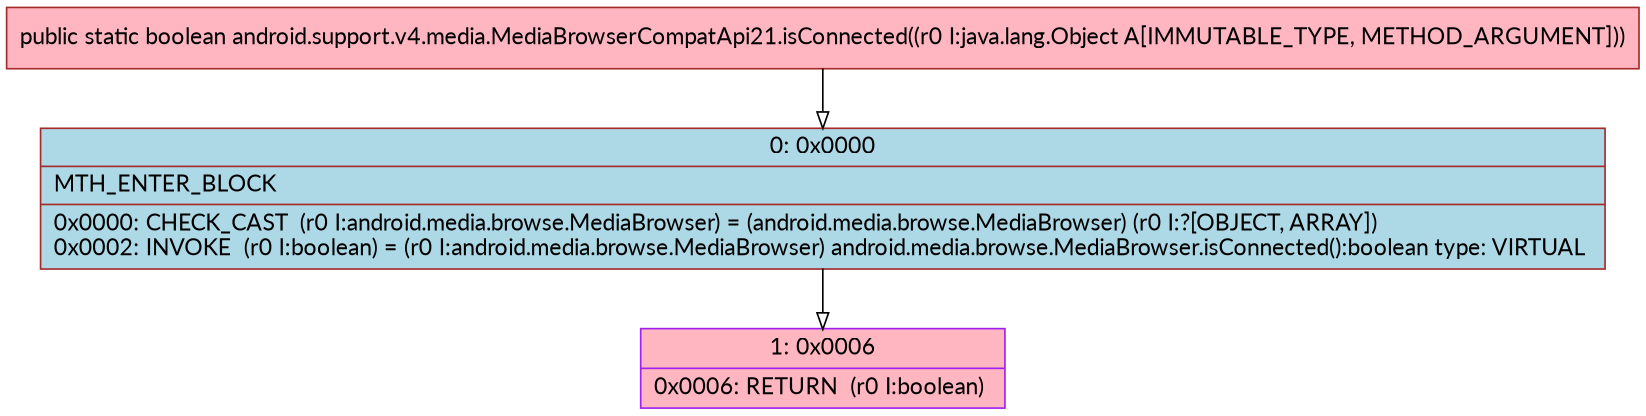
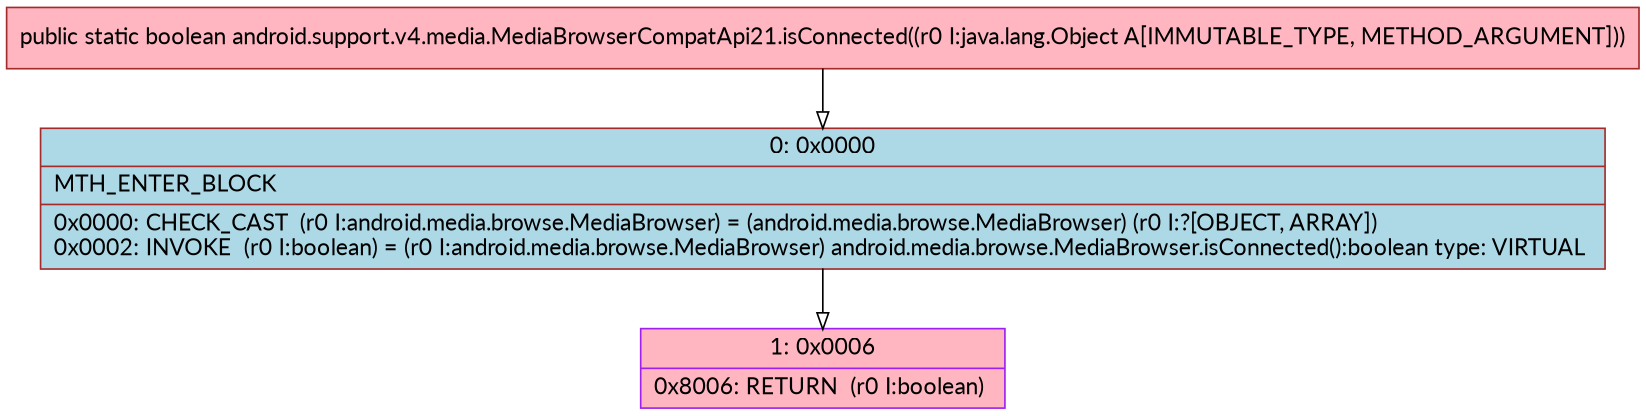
  digraph {
    fontname=Lato
    node [shape=record style=filled fillcolor=lightpink color=brown fontname=Lato]
    edge [arrowhead=onormal fontname=Lato]
    n1 [label="{0\:\ 0x0000|MTH_ENTER_BLOCK\l|0x0000: CHECK_CAST  (r0 I:android.media.browse.MediaBrowser) = (android.media.browse.MediaBrowser) (r0 I:?[OBJECT, ARRAY]) \l0x0002: INVOKE  (r0 I:boolean) = (r0 I:android.media.browse.MediaBrowser) android.media.browse.MediaBrowser.isConnected():boolean type: VIRTUAL \l}" fillcolor=lightblue]
-   n2 [label="{1\:\ 0x0006|0x0006: RETURN  (r0 I:boolean) \l}" color=purple]
+   n2 [label="{1\:\ 0x0006|0x8006: RETURN  (r0 I:boolean) \l}" color=purple]
    n3 [label="{public static boolean android.support.v4.media.MediaBrowserCompatApi21.isConnected((r0 I:java.lang.Object A[IMMUTABLE_TYPE, METHOD_ARGUMENT])) }"]
    n1 -> n2
    n3 -> n1
  }
